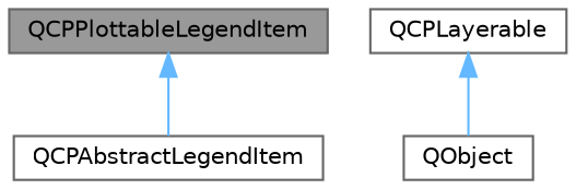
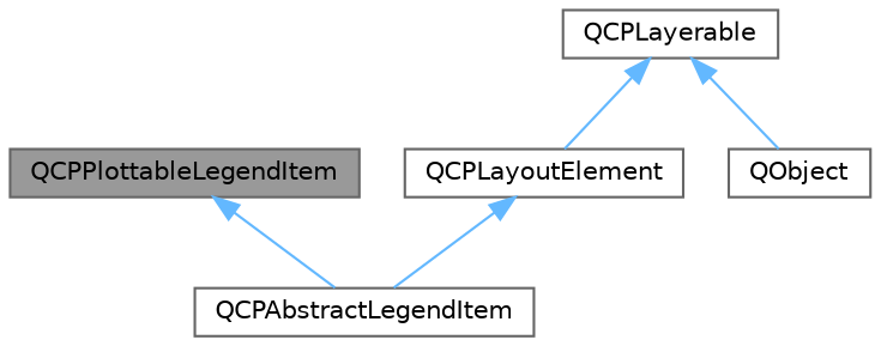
  digraph {
    node [color=gray40 fillcolor=white fontname=Helvetica fontsize=10 shape=box style=filled]
    edge [color=steelblue1 dir=back fontname=Helvetica fontsize=10 labelfontname=Helvetica labelfontsize=10 style=solid]
    n1 [fillcolor=grey60 fontcolor=black height=0.2 label=QCPPlottableLegendItem width=0.4]
    n2 [height=0.2 label=QCPAbstractLegendItem width=0.4]
+   n3 [height=0.2 label=QCPLayoutElement width=0.4]
    n4 [height=0.2 label=QCPLayerable width=0.4]
    n5 [height=0.2 label=QObject width=0.4]
    n1 -> n2
+   n3 -> n2
+   n4 -> n3
    n4 -> n5
  }
